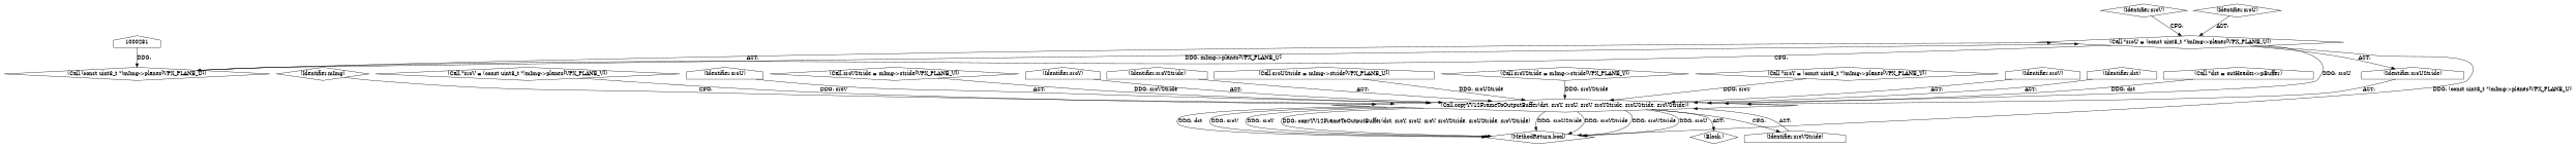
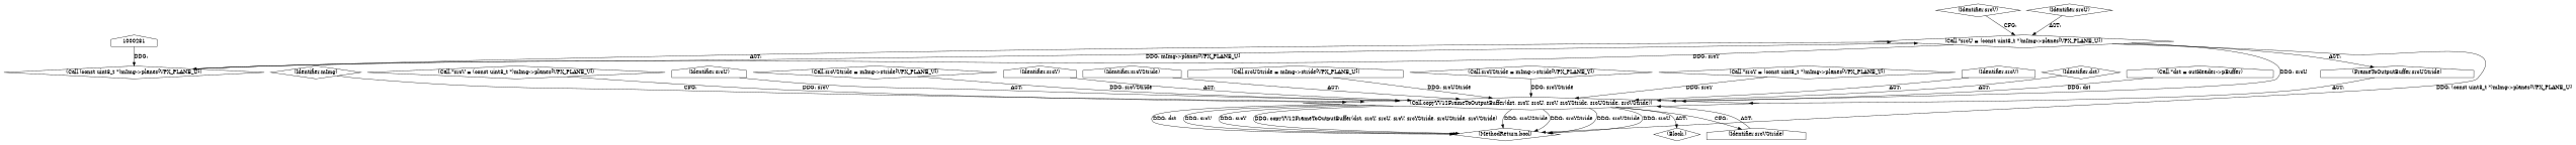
  digraph {
    node [shape=diamond]
    n1 [label="(Call,*srcU = (const uint8_t *)mImg->planes[VPX_PLANE_U])"]
    n2 [label="(Call,(const uint8_t *)mImg->planes[VPX_PLANE_U])"]
    n3 [label="(Call,copyYV12FrameToOutputBuffer(dst, srcY, srcU, srcV, srcYStride, srcUStride, srcVStride))"]
    n4 [label="(MethodReturn,bool)"]
-   n5 [label="(Identifier,srcUStride)" shape=house]
+   n5 [label="(FrameToOutputBuffer,srcUStride)" shape=house]
    n6 [label="(Block,)"]
    n7 [label="(Identifier,srcVStride)" shape=house]
    n8 [label="(Identifier,mImg)"]
    n9 [label="(Call,*srcV = (const uint8_t *)mImg->planes[VPX_PLANE_V])"]
    n10 [label="(Identifier,srcV)"]
    n11 [label="(Identifier,srcU)"]
    n12 [label="(Identifier,srcU)" shape=house]
    n13 [label="(Call,srcVStride = mImg->stride[VPX_PLANE_V])"]
    n14 [label="(Identifier,srcY)" shape=house]
    n15 [label="(Identifier,srcYStride)" shape=house]
    n16 [label="(Call,srcUStride = mImg->stride[VPX_PLANE_U])" shape=house]
    n17 [label="(Call,srcYStride = mImg->stride[VPX_PLANE_Y])"]
    n18 [label="(Call,*srcY = (const uint8_t *)mImg->planes[VPX_PLANE_Y])"]
    n19 [label="(Identifier,srcV)" shape=house]
-   n20 [label="(Identifier,dst)" shape=house]
+   n20 [label="(Identifier,dst)"]
    n21 [label="(Call,*dst = outHeader->pBuffer)" shape=house]
    1000281 [shape=house]
-   n1 -> n2 [label="CFG: "]
+   n1 -> n2 [label="DDG: srcY"]
    n1 -> n3 [label="DDG: srcU"]
    n1 -> n4 [label="DDG: (const uint8_t *)mImg->planes[VPX_PLANE_U]"]
    n1 -> n5 [label="AST: "]
    n2 -> n1 [label="AST: "]
    n2 -> n1 [label="DDG: mImg->planes[VPX_PLANE_U]"]
    n3 -> n4 [label="DDG: srcYStride"]
    n3 -> n4 [label="DDG: srcVStride"]
    n3 -> n4 [label="DDG: srcU"]
    n3 -> n4 [label="DDG: dst"]
    n3 -> n4 [label="DDG: srcV"]
    n3 -> n4 [label="DDG: srcY"]
    n3 -> n4 [label="DDG: copyYV12FrameToOutputBuffer(dst, srcY, srcU, srcV, srcYStride, srcUStride, srcVStride)"]
    n3 -> n4 [label="DDG: srcUStride"]
    n3 -> n6 [label="AST: "]
    n3 -> n7 [label="CFG: "]
    n5 -> n3 [label="AST: "]
    n7 -> n3 [label="AST: "]
    n8 -> n3 [label="CFG: "]
    n9 -> n3 [label="DDG: srcV"]
    n10 -> n1 [label="CFG: "]
    n11 -> n1 [label="AST: "]
    n12 -> n3 [label="AST: "]
    n13 -> n3 [label="DDG: srcVStride"]
    n14 -> n3 [label="AST: "]
    n15 -> n3 [label="AST: "]
    n16 -> n3 [label="DDG: srcUStride"]
    n17 -> n3 [label="DDG: srcYStride"]
    n18 -> n3 [label="DDG: srcY"]
    n19 -> n3 [label="AST: "]
    n20 -> n3 [label="AST: "]
    n21 -> n3 [label="DDG: dst"]
    1000281 -> n2 [label="DDG: "]
  }
